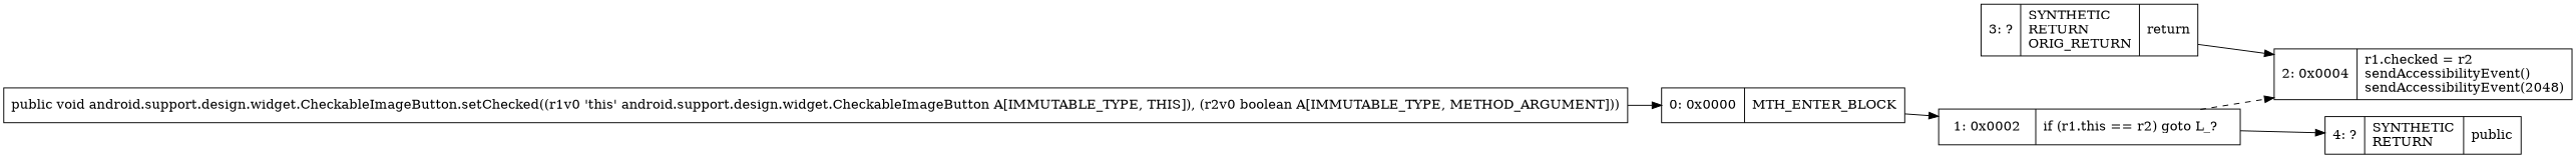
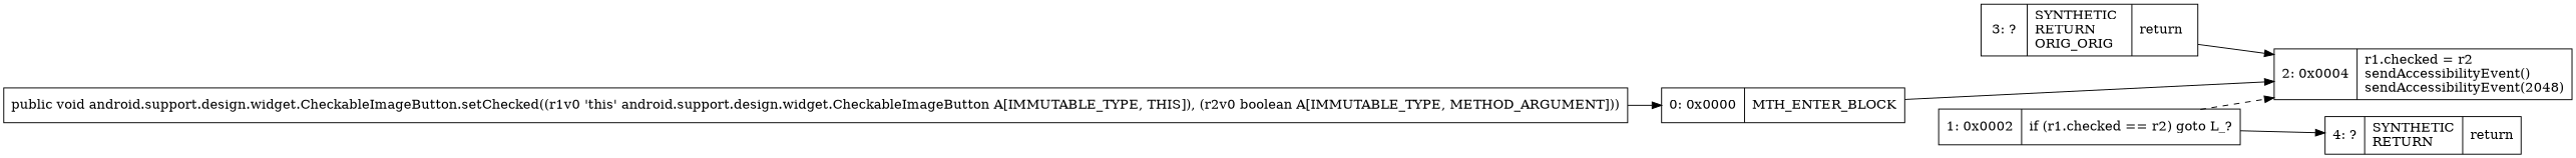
  digraph {
    rankdir=LR
    node [shape=record]
    n1 [label="{0\:\ 0x0000|MTH_ENTER_BLOCK\l}"]
-   n2 [label="{1\:\ 0x0002|if (r1.this == r2) goto L_?\l}"]
+   n2 [label="{1\:\ 0x0002|if (r1.checked == r2) goto L_?\l}"]
    n3 [label="{2\:\ 0x0004|r1.checked = r2\lsendAccessibilityEvent()\lsendAccessibilityEvent(2048)\l}"]
-   n4 [label="{4\:\ ?|SYNTHETIC\lRETURN\l|public\l}"]
-   n5 [label="{3\:\ ?|SYNTHETIC\lRETURN\lORIG_RETURN\l|return\l}"]
+   n4 [label="{4\:\ ?|SYNTHETIC\lRETURN\l|return\l}"]
+   n5 [label="{3\:\ ?|SYNTHETIC\lRETURN\lORIG_ORIG\l|return\l}"]
    n6 [label="{public void android.support.design.widget.CheckableImageButton.setChecked((r1v0 'this' android.support.design.widget.CheckableImageButton A[IMMUTABLE_TYPE, THIS]), (r2v0 boolean A[IMMUTABLE_TYPE, METHOD_ARGUMENT])) }"]
-   n1 -> n2
+   n1 -> n3
    n2 -> n3 [style=dashed]
    n2 -> n4
    n5 -> n3
    n6 -> n1
  }
